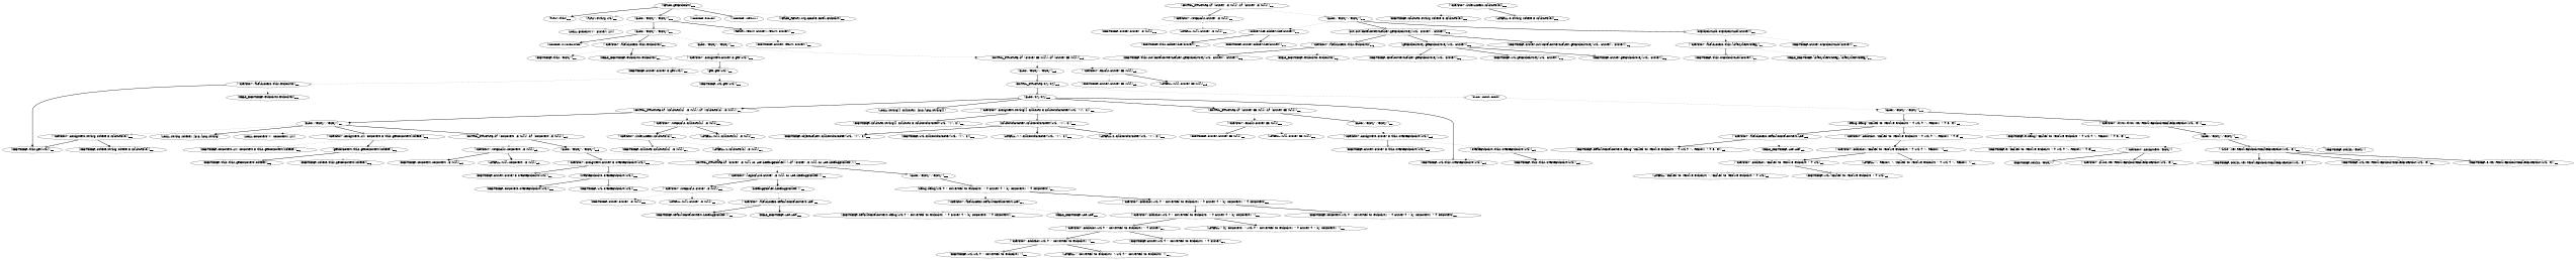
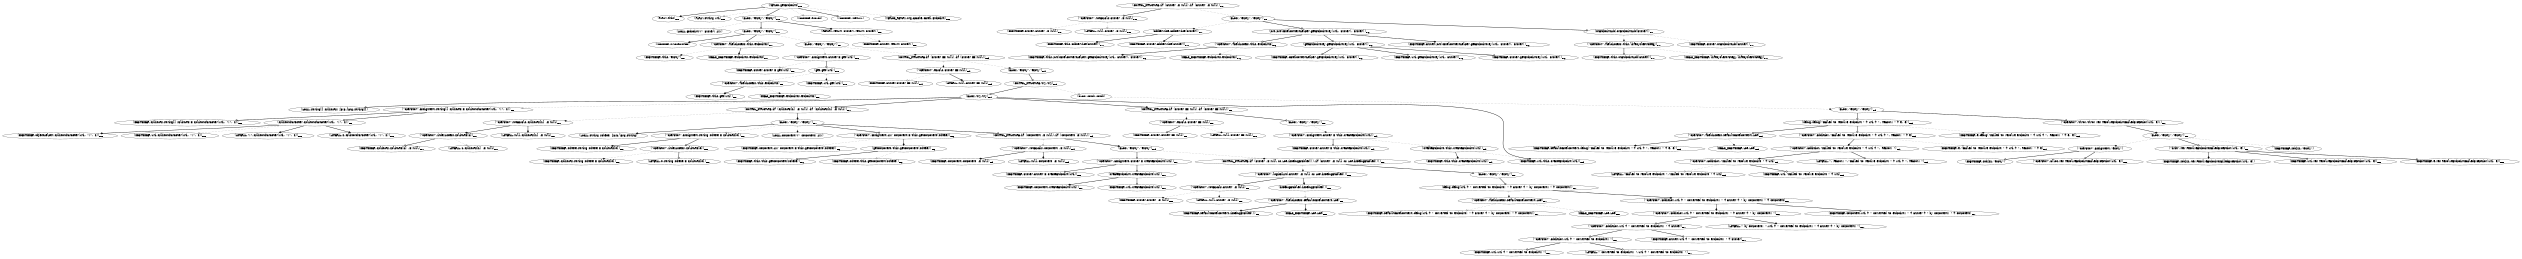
  digraph {
    fontname="DejaVu Sans Mono"
    node [fontname="DejaVu Sans Mono"]
    edge [arrowhead=odot fontname="DejaVu Sans Mono" style=bold]
    n1 [label=<(METHOD,getEndpoint)<SUB>315</SUB>>]
    n2 [label=<(PARAM,this)<SUB>315</SUB>>]
    n3 [label=<(PARAM,String uri)<SUB>315</SUB>>]
    n4 [label=<(BLOCK,&lt;empty&gt;,&lt;empty&gt;)<SUB>315</SUB>>]
    n5 [label=<(MODIFIER,PUBLIC)>]
    n6 [label=<(MODIFIER,VIRTUAL)>]
    n7 [label=<(METHOD_RETURN,org.apache.camel.Endpoint)<SUB>315</SUB>>]
    n8 [label=<(LOCAL,Endpoint&lt;?&gt; answer: ANY)>]
    n9 [label=<(BLOCK,&lt;empty&gt;,&lt;empty&gt;)<SUB>317</SUB>>]
    n10 [label=<(RETURN,return answer;,return answer;)<SUB>355</SUB>>]
    n11 [label=<(MODIFIER,SYNCHRONIZED)>]
    n12 [label=<(&lt;operator&gt;.fieldAccess,this.endpoints)<SUB>317</SUB>>]
    n13 [label=<(BLOCK,&lt;empty&gt;,&lt;empty&gt;)<SUB>317</SUB>>]
    n14 [label=<(IDENTIFIER,answer,return answer;)<SUB>355</SUB>>]
    n15 [label=<(IDENTIFIER,this,&lt;empty&gt;)<SUB>317</SUB>>]
    n16 [label=<(FIELD_IDENTIFIER,endpoints,endpoints)<SUB>317</SUB>>]
    n17 [label=<(&lt;operator&gt;.assignment,answer = get(uri))<SUB>318</SUB>>]
    n18 [label=<(CONTROL_STRUCTURE,if (answer == null),if (answer == null))<SUB>319</SUB>>]
    n19 [label=<(IDENTIFIER,answer,answer = get(uri))<SUB>318</SUB>>]
    n20 [label=<(get,get(uri))<SUB>318</SUB>>]
    n21 [label=<(&lt;operator&gt;.equals,answer == null)<SUB>319</SUB>>]
    n22 [label=<(BLOCK,&lt;empty&gt;,&lt;empty&gt;)<SUB>319</SUB>>]
    n23 [label=<(&lt;operator&gt;.fieldAccess,this.endpoints)<SUB>318</SUB>>]
    n24 [label=<(IDENTIFIER,uri,get(uri))<SUB>318</SUB>>]
    n25 [label=<(IDENTIFIER,this,get(uri))<SUB>318</SUB>>]
    n26 [label=<(FIELD_IDENTIFIER,endpoints,endpoints)<SUB>318</SUB>>]
    n27 [label=<(IDENTIFIER,answer,answer == null)<SUB>319</SUB>>]
    n28 [label=<(LITERAL,null,answer == null)<SUB>319</SUB>>]
    n29 [label=<(CONTROL_STRUCTURE,try,try)<SUB>320</SUB>>]
    n30 [label=<(BLOCK,try,try)<SUB>320</SUB>>]
    n31 [label=<(BLOCK,catch,catch)>]
    n32 [label=<(LOCAL,String[] splitURI: java.lang.String[])>]
    n33 [label=<(&lt;operator&gt;.assignment,String[] splitURI = splitOnCharacter(uri, &quot;:&quot;, 2))<SUB>323</SUB>>]
    n34 [label=<(CONTROL_STRUCTURE,if (splitURI[1] != null),if (splitURI[1] != null))<SUB>324</SUB>>]
    n35 [label=<(CONTROL_STRUCTURE,if (answer == null),if (answer == null))<SUB>338</SUB>>]
    n36 [label=<(IDENTIFIER,uri,this.createEndpoint(uri))<SUB>339</SUB>>]
    n37 [label=<(BLOCK,&lt;empty&gt;,&lt;empty&gt;)<SUB>349</SUB>>]
    n38 [label=<(IDENTIFIER,splitURI,String[] splitURI = splitOnCharacter(uri, &quot;:&quot;, 2))<SUB>323</SUB>>]
    n39 [label=<(splitOnCharacter,splitOnCharacter(uri, &quot;:&quot;, 2))<SUB>323</SUB>>]
    n40 [label=<(&lt;operator&gt;.notEquals,splitURI[1] != null)<SUB>324</SUB>>]
    n41 [label=<(BLOCK,&lt;empty&gt;,&lt;empty&gt;)<SUB>324</SUB>>]
    n42 [label=<(&lt;operator&gt;.equals,answer == null)<SUB>338</SUB>>]
    n43 [label=<(BLOCK,&lt;empty&gt;,&lt;empty&gt;)<SUB>338</SUB>>]
    n44 [label=<(CONTROL_STRUCTURE,if (answer != null),if (answer != null))<SUB>343</SUB>>]
    n45 [label=<(&lt;operator&gt;.notEquals,answer != null)<SUB>343</SUB>>]
    n46 [label=<(BLOCK,&lt;empty&gt;,&lt;empty&gt;)<SUB>343</SUB>>]
    n47 [label=<(IDENTIFIER,ObjectHelper,splitOnCharacter(uri, &quot;:&quot;, 2))<SUB>323</SUB>>]
    n48 [label=<(IDENTIFIER,uri,splitOnCharacter(uri, &quot;:&quot;, 2))<SUB>323</SUB>>]
    n49 [label=<(LITERAL,&quot;:&quot;,splitOnCharacter(uri, &quot;:&quot;, 2))<SUB>323</SUB>>]
    n50 [label=<(LITERAL,2,splitOnCharacter(uri, &quot;:&quot;, 2))<SUB>323</SUB>>]
    n51 [label=<(&lt;operator&gt;.indexAccess,splitURI[1])<SUB>324</SUB>>]
    n52 [label=<(LITERAL,null,splitURI[1] != null)<SUB>324</SUB>>]
    n53 [label=<(LOCAL,String scheme: java.lang.String)>]
    n54 [label=<(&lt;operator&gt;.assignment,String scheme = splitURI[0])<SUB>325</SUB>>]
    n55 [label=<(LOCAL,Component&lt;?&gt; component: ANY)>]
    n56 [label=<(&lt;operator&gt;.assignment,ANY component = this.getComponent(scheme))<SUB>326</SUB>>]
    n57 [label=<(CONTROL_STRUCTURE,if (component != null),if (component != null))<SUB>329</SUB>>]
    n58 [label=<(IDENTIFIER,splitURI,splitURI[1] != null)<SUB>324</SUB>>]
    n59 [label=<(LITERAL,1,splitURI[1] != null)<SUB>324</SUB>>]
    n60 [label=<(IDENTIFIER,scheme,String scheme = splitURI[0])<SUB>325</SUB>>]
    n61 [label=<(&lt;operator&gt;.indexAccess,splitURI[0])<SUB>325</SUB>>]
    n62 [label=<(IDENTIFIER,component,ANY component = this.getComponent(scheme))<SUB>326</SUB>>]
    n63 [label=<(getComponent,this.getComponent(scheme))<SUB>326</SUB>>]
    n64 [label=<(&lt;operator&gt;.notEquals,component != null)<SUB>329</SUB>>]
    n65 [label=<(BLOCK,&lt;empty&gt;,&lt;empty&gt;)<SUB>329</SUB>>]
    n66 [label=<(IDENTIFIER,splitURI,String scheme = splitURI[0])<SUB>325</SUB>>]
    n67 [label=<(LITERAL,0,String scheme = splitURI[0])<SUB>325</SUB>>]
    n68 [label=<(IDENTIFIER,this,this.getComponent(scheme))<SUB>326</SUB>>]
    n69 [label=<(IDENTIFIER,scheme,this.getComponent(scheme))<SUB>326</SUB>>]
    n70 [label=<(IDENTIFIER,component,component != null)<SUB>329</SUB>>]
    n71 [label=<(LITERAL,null,component != null)<SUB>329</SUB>>]
    n72 [label=<(&lt;operator&gt;.assignment,answer = createEndpoint(uri))<SUB>331</SUB>>]
    n73 [label=<(CONTROL_STRUCTURE,if (answer != null &amp;&amp; LOG.isDebugEnabled()),if (answer != null &amp;&amp; LOG.isDebugEnabled()))<SUB>333</SUB>>]
    n74 [label=<(IDENTIFIER,answer,answer = createEndpoint(uri))<SUB>331</SUB>>]
    n75 [label=<(createEndpoint,createEndpoint(uri))<SUB>331</SUB>>]
    n76 [label=<(&lt;operator&gt;.logicalAnd,answer != null &amp;&amp; LOG.isDebugEnabled())<SUB>333</SUB>>]
    n77 [label=<(BLOCK,&lt;empty&gt;,&lt;empty&gt;)<SUB>333</SUB>>]
    n78 [label=<(IDENTIFIER,component,createEndpoint(uri))<SUB>331</SUB>>]
    n79 [label=<(IDENTIFIER,uri,createEndpoint(uri))<SUB>331</SUB>>]
    n80 [label=<(&lt;operator&gt;.notEquals,answer != null)<SUB>333</SUB>>]
    n81 [label=<(isDebugEnabled,isDebugEnabled())<SUB>333</SUB>>]
    n82 [label=<(debug,debug(uri + &quot; converted to endpoint: &quot; + answer + &quot; by component: &quot; + component))<SUB>334</SUB>>]
    n83 [label=<(IDENTIFIER,answer,answer != null)<SUB>333</SUB>>]
    n84 [label=<(LITERAL,null,answer != null)<SUB>333</SUB>>]
    n85 [label=<(&lt;operator&gt;.fieldAccess,DefaultCamelContext.LOG)<SUB>333</SUB>>]
    n86 [label=<(IDENTIFIER,DefaultCamelContext,isDebugEnabled())<SUB>333</SUB>>]
    n87 [label=<(FIELD_IDENTIFIER,LOG,LOG)<SUB>333</SUB>>]
    n88 [label=<(&lt;operator&gt;.fieldAccess,DefaultCamelContext.LOG)<SUB>334</SUB>>]
    n89 [label=<(&lt;operator&gt;.addition,uri + &quot; converted to endpoint: &quot; + answer + &quot; by component: &quot; + component)<SUB>334</SUB>>]
    n90 [label=<(IDENTIFIER,DefaultCamelContext,debug(uri + &quot; converted to endpoint: &quot; + answer + &quot; by component: &quot; + component))<SUB>334</SUB>>]
    n91 [label=<(FIELD_IDENTIFIER,LOG,LOG)<SUB>334</SUB>>]
    n92 [label=<(&lt;operator&gt;.addition,uri + &quot; converted to endpoint: &quot; + answer + &quot; by component: &quot;)<SUB>334</SUB>>]
    n93 [label=<(IDENTIFIER,component,uri + &quot; converted to endpoint: &quot; + answer + &quot; by component: &quot; + component)<SUB>334</SUB>>]
    n94 [label=<(&lt;operator&gt;.addition,uri + &quot; converted to endpoint: &quot; + answer)<SUB>334</SUB>>]
    n95 [label=<(LITERAL,&quot; by component: &quot;,uri + &quot; converted to endpoint: &quot; + answer + &quot; by component: &quot;)<SUB>334</SUB>>]
    n96 [label=<(&lt;operator&gt;.addition,uri + &quot; converted to endpoint: &quot;)<SUB>334</SUB>>]
    n97 [label=<(IDENTIFIER,answer,uri + &quot; converted to endpoint: &quot; + answer)<SUB>334</SUB>>]
    n98 [label=<(IDENTIFIER,uri,uri + &quot; converted to endpoint: &quot;)<SUB>334</SUB>>]
    n99 [label=<(LITERAL,&quot; converted to endpoint: &quot;,uri + &quot; converted to endpoint: &quot;)<SUB>334</SUB>>]
    n100 [label=<(IDENTIFIER,answer,answer == null)<SUB>338</SUB>>]
    n101 [label=<(LITERAL,null,answer == null)<SUB>338</SUB>>]
    n102 [label=<(&lt;operator&gt;.assignment,answer = this.createEndpoint(uri))<SUB>339</SUB>>]
    n103 [label=<(IDENTIFIER,answer,answer = this.createEndpoint(uri))<SUB>339</SUB>>]
    n104 [label=<(createEndpoint,this.createEndpoint(uri))<SUB>339</SUB>>]
    n105 [label=<(IDENTIFIER,this,this.createEndpoint(uri))<SUB>339</SUB>>]
    n106 [label=<(IDENTIFIER,answer,answer != null)<SUB>343</SUB>>]
    n107 [label=<(LITERAL,null,answer != null)<SUB>343</SUB>>]
    n108 [label=<(addService,addService(answer))<SUB>344</SUB>>]
    n109 [label=<(put,put(CamelContextHelper.getEndpointKey(uri, answer), answer))<SUB>346</SUB>>]
    n110 [label=<(onEndpointAdd,onEndpointAdd(answer))<SUB>347</SUB>>]
    n111 [label=<(IDENTIFIER,this,addService(answer))<SUB>344</SUB>>]
    n112 [label=<(IDENTIFIER,answer,addService(answer))<SUB>344</SUB>>]
    n113 [label=<(&lt;operator&gt;.fieldAccess,this.endpoints)<SUB>346</SUB>>]
    n114 [label=<(getEndpointKey,getEndpointKey(uri, answer))<SUB>346</SUB>>]
    n115 [label=<(IDENTIFIER,answer,put(CamelContextHelper.getEndpointKey(uri, answer), answer))<SUB>346</SUB>>]
    n116 [label=<(&lt;operator&gt;.fieldAccess,this.lifecycleStrategy)<SUB>347</SUB>>]
    n117 [label=<(IDENTIFIER,answer,onEndpointAdd(answer))<SUB>347</SUB>>]
    n118 [label=<(IDENTIFIER,this,put(CamelContextHelper.getEndpointKey(uri, answer), answer))<SUB>346</SUB>>]
    n119 [label=<(FIELD_IDENTIFIER,endpoints,endpoints)<SUB>346</SUB>>]
    n120 [label=<(IDENTIFIER,CamelContextHelper,getEndpointKey(uri, answer))<SUB>346</SUB>>]
    n121 [label=<(IDENTIFIER,uri,getEndpointKey(uri, answer))<SUB>346</SUB>>]
    n122 [label=<(IDENTIFIER,answer,getEndpointKey(uri, answer))<SUB>346</SUB>>]
    n123 [label=<(IDENTIFIER,this,onEndpointAdd(answer))<SUB>347</SUB>>]
    n124 [label=<(FIELD_IDENTIFIER,lifecycleStrategy,lifecycleStrategy)<SUB>347</SUB>>]
    n125 [label=<(debug,debug(&quot;Failed to resolve endpoint &quot; + uri + &quot;. Reason: &quot; + e, e))<SUB>350</SUB>>]
    n126 [label=<(&lt;operator&gt;.throw,throw new ResolveEndpointFailedException(uri, e);)<SUB>351</SUB>>]
    n127 [label=<(&lt;operator&gt;.fieldAccess,DefaultCamelContext.LOG)<SUB>350</SUB>>]
    n128 [label=<(&lt;operator&gt;.addition,&quot;Failed to resolve endpoint &quot; + uri + &quot;. Reason: &quot; + e)<SUB>350</SUB>>]
    n129 [label=<(IDENTIFIER,e,debug(&quot;Failed to resolve endpoint &quot; + uri + &quot;. Reason: &quot; + e, e))<SUB>350</SUB>>]
    n130 [label=<(BLOCK,&lt;empty&gt;,&lt;empty&gt;)<SUB>351</SUB>>]
    n131 [label=<(IDENTIFIER,DefaultCamelContext,debug(&quot;Failed to resolve endpoint &quot; + uri + &quot;. Reason: &quot; + e, e))<SUB>350</SUB>>]
    n132 [label=<(FIELD_IDENTIFIER,LOG,LOG)<SUB>350</SUB>>]
    n133 [label=<(&lt;operator&gt;.addition,&quot;Failed to resolve endpoint &quot; + uri + &quot;. Reason: &quot;)<SUB>350</SUB>>]
    n134 [label=<(IDENTIFIER,e,&quot;Failed to resolve endpoint &quot; + uri + &quot;. Reason: &quot; + e)<SUB>350</SUB>>]
    n135 [label=<(&lt;operator&gt;.addition,&quot;Failed to resolve endpoint &quot; + uri)<SUB>350</SUB>>]
    n136 [label=<(LITERAL,&quot;. Reason: &quot;,&quot;Failed to resolve endpoint &quot; + uri + &quot;. Reason: &quot;)<SUB>350</SUB>>]
    n137 [label=<(LITERAL,&quot;Failed to resolve endpoint &quot;,&quot;Failed to resolve endpoint &quot; + uri)<SUB>350</SUB>>]
    n138 [label=<(IDENTIFIER,uri,&quot;Failed to resolve endpoint &quot; + uri)<SUB>350</SUB>>]
    n139 [label=<(&lt;operator&gt;.assignment,&lt;empty&gt;)>]
    n140 [label=<(&lt;init&gt;,new ResolveEndpointFailedException(uri, e))<SUB>351</SUB>>]
    n141 [label=<(IDENTIFIER,$obj21,&lt;empty&gt;)>]
    n142 [label=<(IDENTIFIER,$obj21,&lt;empty&gt;)>]
    n143 [label=<(&lt;operator&gt;.alloc,new ResolveEndpointFailedException(uri, e))<SUB>351</SUB>>]
    n144 [label=<(IDENTIFIER,$obj21,new ResolveEndpointFailedException(uri, e))>]
    n145 [label=<(IDENTIFIER,uri,new ResolveEndpointFailedException(uri, e))<SUB>351</SUB>>]
    n146 [label=<(IDENTIFIER,e,new ResolveEndpointFailedException(uri, e))<SUB>351</SUB>>]
    n1 -> n2 [arrowhead=diamond]
    n1 -> n3 [style=dotted]
    n1 -> n4
    n1 -> n5 [style=dotted]
    n1 -> n6
    n1 -> n7 [style=dotted]
    n4 -> n8 [style=dotted]
    n4 -> n9
    n4 -> n10 [arrowhead=diamond]
    n9 -> n11 [arrowhead=diamond]
    n9 -> n12
    n9 -> n13 [style=dotted]
    n10 -> n14 [arrowhead=diamond style=dotted]
    n12 -> n15 [arrowhead=diamond style=dotted]
    n12 -> n16 [arrowhead=diamond]
    n13 -> n17 [style=dotted]
    n13 -> n18 [arrowhead=diamond style=dotted]
    n17 -> n19 [style=dotted]
    n17 -> n20
    n18 -> n21 [arrowhead=diamond style=dotted]
    n18 -> n22 [arrowhead=diamond style=dotted]
    n20 -> n23 [style=dotted]
    n20 -> n24 [arrowhead=diamond style=dotted]
    n21 -> n27 [style=dotted]
    n21 -> n28 [arrowhead=diamond]
    n22 -> n29
    n23 -> n25 [arrowhead=diamond]
    n23 -> n26 [arrowhead=diamond style=dotted]
    n29 -> n30
    n29 -> n31 [style=dotted]
    n30 -> n32
    n30 -> n33 [style=dotted]
    n30 -> n34 [arrowhead=diamond]
    n30 -> n35 [arrowhead=diamond]
    n30 -> n36
    n31 -> n37 [arrowhead=diamond style=dotted]
    n33 -> n38
    n33 -> n39
    n34 -> n40 [arrowhead=diamond style=dotted]
    n34 -> n41 [arrowhead=diamond]
    n35 -> n42 [arrowhead=diamond style=dotted]
    n35 -> n43
    n37 -> n125
    n37 -> n126
    n39 -> n47 [arrowhead=diamond]
    n39 -> n48 [style=dotted]
    n39 -> n49 [arrowhead=diamond]
    n39 -> n50 [arrowhead=diamond]
    n40 -> n51 [arrowhead=diamond]
    n40 -> n52 [arrowhead=diamond]
    n41 -> n53 [arrowhead=diamond]
    n41 -> n54 [style=dotted]
    n41 -> n55 [arrowhead=diamond style=dotted]
    n41 -> n56
    n41 -> n57
    n42 -> n100
    n42 -> n101 [arrowhead=diamond style=dotted]
    n43 -> n102 [arrowhead=diamond style=dotted]
    n44 -> n45
    n44 -> n46 [style=dotted]
    n45 -> n106 [style=dotted]
    n45 -> n107 [style=dotted]
    n46 -> n108 [arrowhead=diamond style=dotted]
    n46 -> n109
    n46 -> n110
    n51 -> n58
    n51 -> n59 [style=dotted]
    n54 -> n60 [arrowhead=diamond]
-   n54 -> n25
+   n54 -> n61
    n56 -> n62 [style=dotted]
    n56 -> n63 [arrowhead=diamond]
    n57 -> n64 [style=dotted]
    n57 -> n65 [arrowhead=diamond]
    n61 -> n66 [arrowhead=diamond style=dotted]
    n61 -> n67
    n63 -> n68
    n63 -> n69 [style=dotted]
    n64 -> n70 [arrowhead=diamond]
    n64 -> n71 [arrowhead=diamond]
    n65 -> n72
    n65 -> n73 [arrowhead=diamond style=dotted]
    n72 -> n74
    n72 -> n75
    n73 -> n76 [arrowhead=diamond style=dotted]
    n73 -> n77
    n75 -> n78 [arrowhead=diamond]
    n75 -> n79
    n76 -> n80 [arrowhead=diamond]
    n76 -> n81 [arrowhead=diamond]
    n77 -> n82
    n80 -> n83 [arrowhead=diamond style=dotted]
    n80 -> n84 [arrowhead=diamond style=dotted]
    n81 -> n85 [style=dotted]
    n82 -> n88 [arrowhead=diamond style=dotted]
    n82 -> n89 [arrowhead=diamond]
    n85 -> n86 [arrowhead=diamond]
    n85 -> n87 [arrowhead=diamond]
    n88 -> n90 [style=dotted]
    n88 -> n91 [style=dotted]
    n89 -> n92 [arrowhead=diamond]
    n89 -> n93
    n92 -> n94
    n92 -> n95 [arrowhead=diamond]
    n94 -> n96
    n94 -> n97
    n96 -> n98
    n96 -> n99
    n102 -> n103
    n102 -> n104 [style=dotted]
    n104 -> n36 [arrowhead=diamond style=dotted]
    n104 -> n105 [arrowhead=diamond]
    n108 -> n111 [arrowhead=diamond]
    n108 -> n112 [arrowhead=diamond]
    n109 -> n113
    n109 -> n114
    n109 -> n115 [arrowhead=diamond]
    n110 -> n116 [arrowhead=diamond style=dotted]
    n110 -> n117 [style=dotted]
    n113 -> n118 [arrowhead=diamond]
    n113 -> n119 [arrowhead=diamond style=dotted]
    n114 -> n120
    n114 -> n121
    n114 -> n122
    n116 -> n123
    n116 -> n124 [style=dotted]
    n125 -> n127
    n125 -> n128
    n125 -> n129 [arrowhead=diamond style=dotted]
    n126 -> n130 [arrowhead=diamond]
    n127 -> n131 [arrowhead=diamond]
    n127 -> n132 [arrowhead=diamond style=dotted]
    n128 -> n133 [arrowhead=diamond]
    n128 -> n134 [style=dotted]
    n130 -> n139 [arrowhead=diamond style=dotted]
    n130 -> n140
    n130 -> n141 [style=dotted]
    n133 -> n135 [arrowhead=diamond]
    n133 -> n136
    n135 -> n137 [style=dotted]
    n135 -> n138
    n139 -> n142
    n139 -> n143
    n140 -> n144 [arrowhead=diamond]
    n140 -> n145
    n140 -> n146
  }
